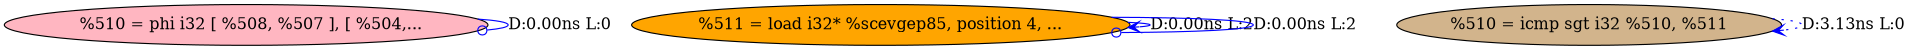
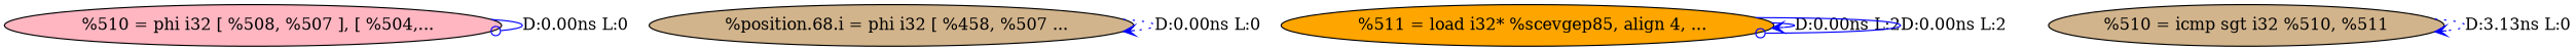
  digraph {
    node [fillcolor=tan style=filled]
    edge [arrowhead=vee color=blue style=solid]
    n1 [fillcolor=lightpink label="  %510 = phi i32 [ %508, %507 ], [ %504,..."]
-   n3 [fillcolor=orange label="%511 = load i32* %scevgep85, position 4, ..."]
+   n2 [label="  %position.68.i = phi i32 [ %458, %507 ..."]
+   n3 [fillcolor=orange label="  %511 = load i32* %scevgep85, align 4, ..."]
    n4 [label="%510 = icmp sgt i32 %510, %511"]
    n1 -> n1 [arrowhead=odot label="D:0.00ns L:0"]
+   n2 -> n2 [label="D:0.00ns L:0" style=dotted]
    n3 -> n3 [label="D:0.00ns L:2"]
    n3 -> n3 [arrowhead=odot label="D:0.00ns L:2"]
    n4 -> n4 [label="D:3.13ns L:0" style=dotted]
  }
